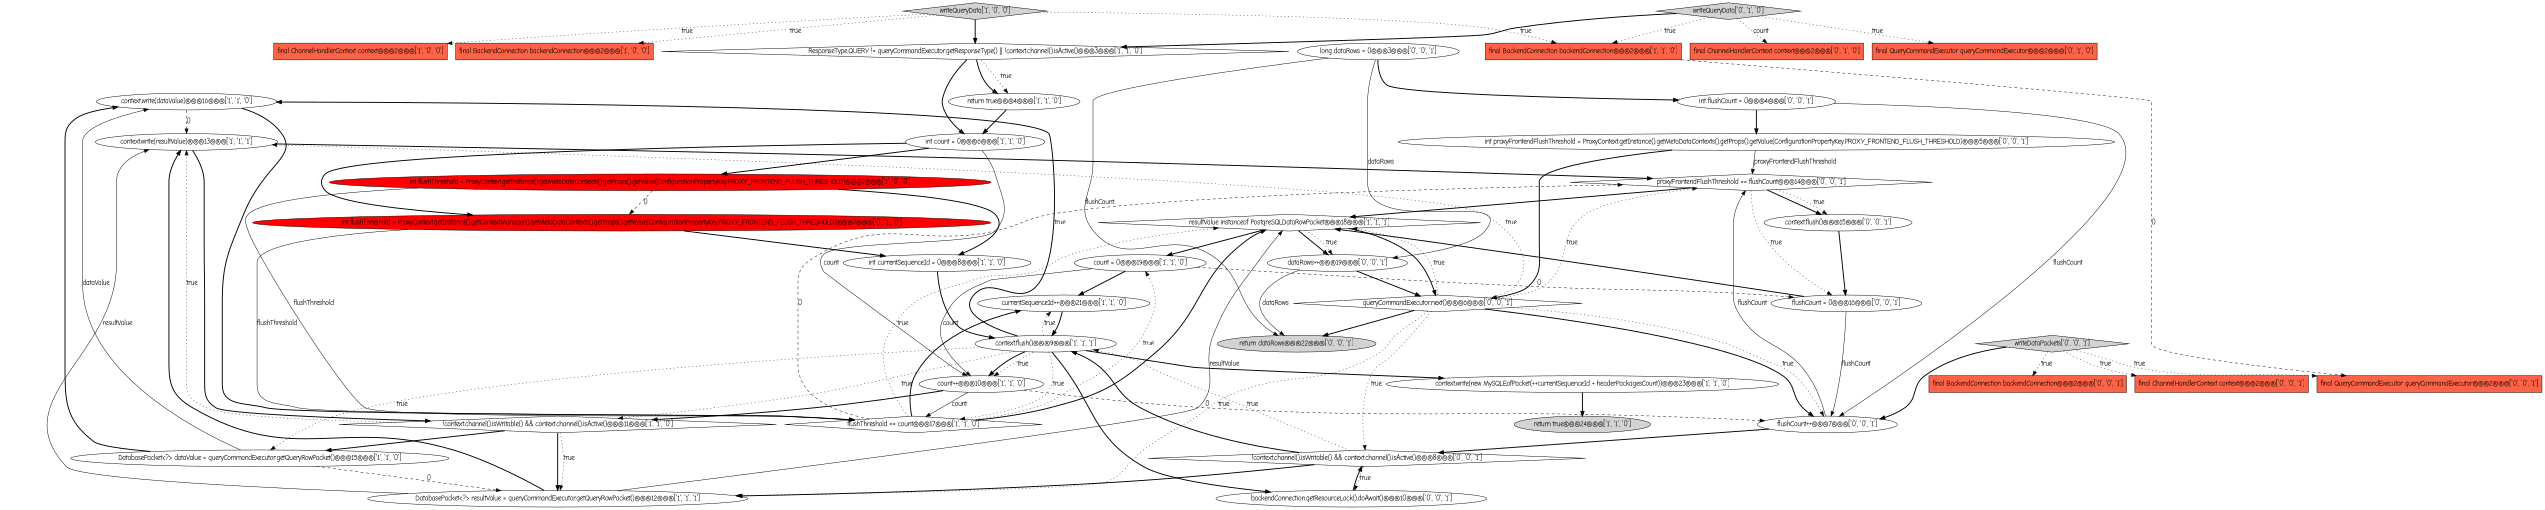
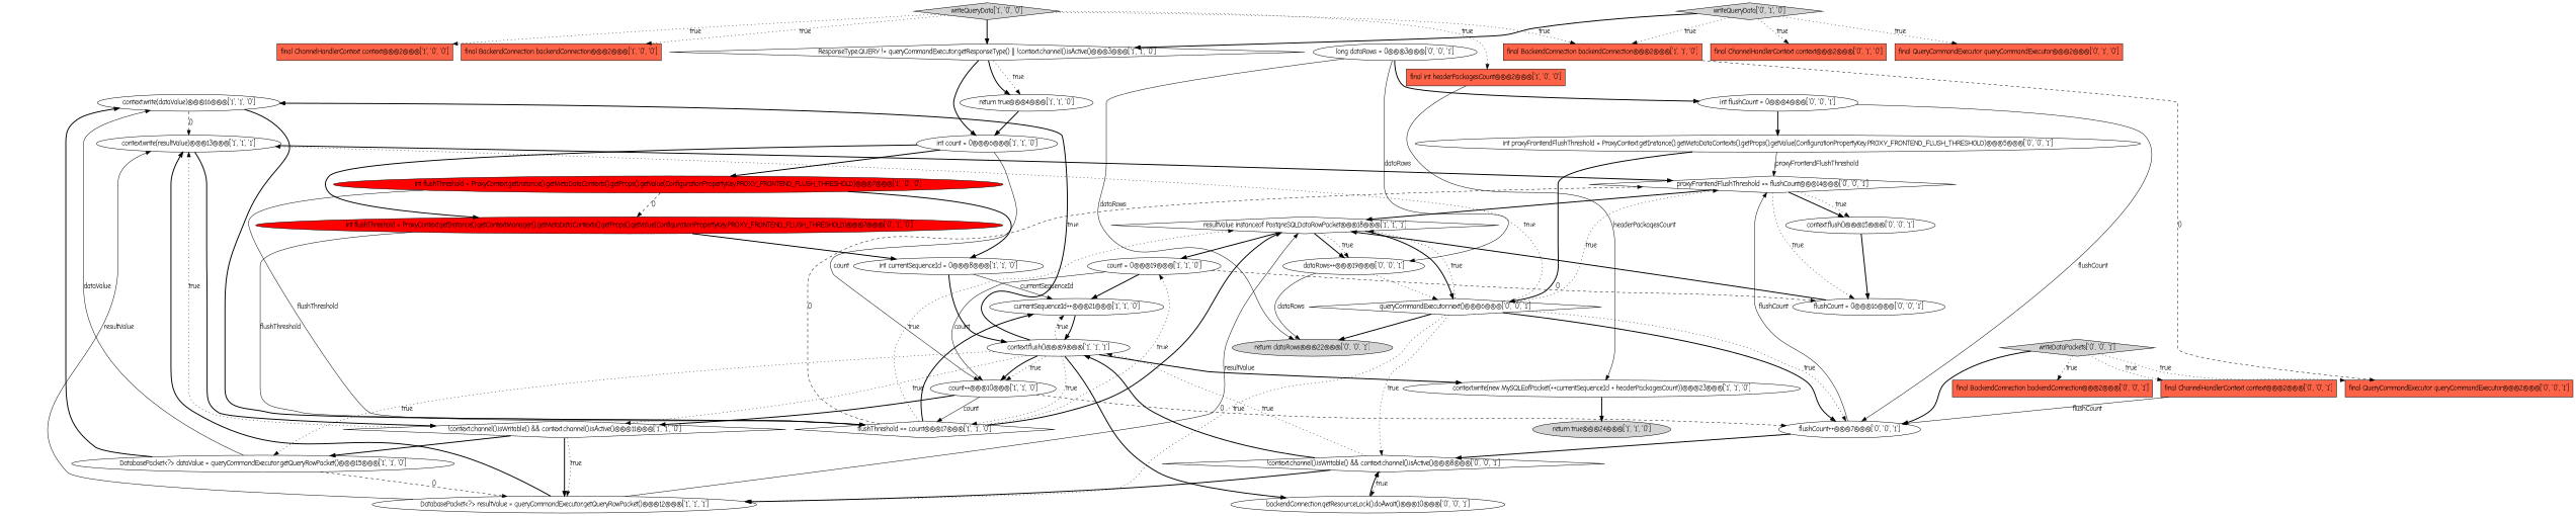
  digraph {
    fontname="Comic Neue"
    node [fillcolor=white fontname="Comic Neue" shape=ellipse style=filled]
    edge [fontname="Comic Neue" style=bold]
    n1 [label="context.write(dataValue)@@@16@@@['1', '1', '0']"]
    n2 [label="context.write(resultValue)@@@13@@@['1', '1', '1']"]
    n3 [label="flushThreshold == count@@@17@@@['1', '1', '0']" shape=diamond]
    n4 [label="proxyFrontendFlushThreshold == flushCount@@@14@@@['0', '0', '1']" shape=diamond]
    n5 [label="!context.channel().isWritable() && context.channel().isActive()@@@11@@@['1', '1', '0']" shape=diamond]
    n6 [label="resultValue instanceof PostgreSQLDataRowPacket@@@18@@@['1', '1', '1']" shape=diamond]
    n7 [label="currentSequenceId++@@@21@@@['1', '1', '0']"]
    n8 [label="count = 0@@@19@@@['1', '1', '0']"]
    n9 [fillcolor=lightgray label="return true@@@24@@@['1', '1', '0']"]
    n10 [fillcolor=tomato label="final ChannelHandlerContext context@@@2@@@['0', '1', '0']" shape=box]
    n11 [label="flushCount = 0@@@16@@@['0', '0', '1']"]
    n12 [label="flushCount++@@@7@@@['0', '0', '1']"]
    n13 [label="!context.channel().isWritable() && context.channel().isActive()@@@8@@@['0', '0', '1']" shape=diamond]
    n14 [label="queryCommandExecutor.next()@@@6@@@['0', '0', '1']" shape=diamond]
    n15 [label="dataRows++@@@19@@@['0', '0', '1']"]
    n16 [label="int proxyFrontendFlushThreshold = ProxyContext.getInstance().getMetaDataContexts().getProps().getValue(ConfigurationPropertyKey.PROXY_FRONTEND_FLUSH_THRESHOLD)@@@5@@@['0', '0', '1']"]
    n17 [label="context.flush()@@@15@@@['0', '0', '1']"]
    n18 [fillcolor=lightgray label="return dataRows@@@22@@@['0', '0', '1']"]
    n19 [label="DatabasePacket<?> resultValue = queryCommandExecutor.getQueryRowPacket()@@@12@@@['1', '1', '1']"]
    n20 [fillcolor=red label="int flushThreshold = ProxyContext.getInstance().getMetaDataContexts().getProps().getValue(ConfigurationPropertyKey.PROXY_FRONTEND_FLUSH_THRESHOLD)@@@7@@@['1', '0', '0']"]
    n21 [fillcolor=red label="int flushThreshold = ProxyContext.getInstance().getContextManager().getMetaDataContexts().getProps().getValue(ConfigurationPropertyKey.PROXY_FRONTEND_FLUSH_THRESHOLD)@@@7@@@['0', '1', '0']"]
    n22 [label="int currentSequenceId = 0@@@8@@@['1', '1', '0']"]
    n23 [label="context.flush()@@@9@@@['1', '1', '1']"]
    n24 [fillcolor=tomato label="final QueryCommandExecutor queryCommandExecutor@@@2@@@['0', '0', '1']" shape=box]
    n25 [label="DatabasePacket<?> dataValue = queryCommandExecutor.getQueryRowPacket()@@@15@@@['1', '1', '0']"]
    n26 [label="backendConnection.getResourceLock().doAwait()@@@10@@@['0', '0', '1']"]
    n27 [label="context.write(new MySQLEofPacket(++currentSequenceId + headerPackagesCount))@@@23@@@['1', '1', '0']"]
    n28 [label="count++@@@10@@@['1', '1', '0']"]
    n29 [label="int flushCount = 0@@@4@@@['0', '0', '1']"]
    n30 [fillcolor=tomato label="final QueryCommandExecutor queryCommandExecutor@@@2@@@['0', '1', '0']" shape=box]
    n31 [fillcolor=tomato label="final BackendConnection backendConnection@@@2@@@['0', '0', '1']" shape=box]
    n32 [fillcolor=lightgray label="writeQueryData['1', '0', '0']" shape=diamond]
    n33 [label="ResponseType.QUERY != queryCommandExecutor.getResponseType() || !context.channel().isActive()@@@3@@@['1', '1', '0']" shape=diamond]
    n34 [fillcolor=tomato label="final BackendConnection backendConnection@@@2@@@['1', '1', '0']" shape=box]
    n35 [fillcolor=tomato label="final BackendConnection backendConnection@@@2@@@['1', '0', '0']" shape=box]
+   n36 [fillcolor=tomato label="final int headerPackagesCount@@@2@@@['1', '0', '0']" shape=box]
    n37 [fillcolor=tomato label="final ChannelHandlerContext context@@@2@@@['1', '0', '0']" shape=box]
    n38 [label="int count = 0@@@6@@@['1', '1', '0']"]
    n39 [label="return true@@@4@@@['1', '1', '0']"]
    n40 [fillcolor=lightgray label="writeDataPackets['0', '0', '1']" shape=diamond]
    n41 [fillcolor=tomato label="final ChannelHandlerContext context@@@2@@@['0', '0', '1']" shape=box]
    n42 [label="long dataRows = 0@@@3@@@['0', '0', '1']"]
    n43 [fillcolor=lightgray label="writeQueryData['0', '1', '0']" shape=diamond]
    n1 -> n2 [label=0 style=dashed]
    n1 -> n3
    n2 -> n4
    n2 -> n5
    n3 -> n4 [label=0 style=dashed]
    n3 -> n6 [label=true style=dotted]
    n3 -> n6
    n3 -> n7
    n3 -> n8 [label=true style=dotted]
    n4 -> n6
    n4 -> n11 [label=true style=dotted]
    n4 -> n17
    n4 -> n17 [label=true style=dotted]
    n5 -> n2 [label=true style=dotted]
    n5 -> n19
    n5 -> n19 [label=true style=dotted]
    n5 -> n25
    n6 -> n8
    n6 -> n14
    n6 -> n15
    n6 -> n15 [label=true style=dotted]
    n7 -> n23
    n8 -> n7
    n8 -> n11 [label=0 style=dashed]
    n8 -> n28 [label=count style=solid]
    n11 -> n6
-   n11 -> n12 [label=flushCount style=solid]
+   n41 -> n12 [label=flushCount style=solid]
    n12 -> n4 [label=flushCount style=solid]
    n12 -> n13
    n13 -> n19
    n13 -> n23 [label=true style=dotted]
    n13 -> n23
    n13 -> n26 [label=true style=dotted]
    n14 -> n2 [label=true style=dotted]
    n14 -> n4 [label=true style=dotted]
    n14 -> n6 [label=true style=dotted]
    n14 -> n12
    n14 -> n12 [label=true style=dotted]
    n14 -> n13 [label=true style=dotted]
    n14 -> n18
    n14 -> n19 [label=true style=dotted]
-   n15 -> n14
+   n15 -> n14 [style=dotted]
    n15 -> n18 [label=dataRows style=solid]
    n16 -> n4 [label=proxyFrontendFlushThreshold style=solid]
    n16 -> n14
    n17 -> n11
    n19 -> n2 [label=resultValue style=solid]
    n19 -> n2
    n19 -> n6 [label=resultValue style=solid]
    n20 -> n3 [label=flushThreshold style=solid]
    n20 -> n21 [label=0 style=dashed]
    n20 -> n22
    n21 -> n3 [label=flushThreshold style=solid]
    n21 -> n22
+   n22 -> n7 [label=currentSequenceId style=solid]
    n22 -> n23
    n23 -> n1 [label=true]
    n23 -> n3 [label=true style=dotted]
    n23 -> n5 [label=true style=dotted]
    n23 -> n7 [label=true style=dotted]
    n23 -> n25 [label=true style=dotted]
    n23 -> n26
    n23 -> n27
    n23 -> n28 [label=true style=dotted]
    n23 -> n28
    n25 -> n1
    n25 -> n1 [label=dataValue style=solid]
    n25 -> n19 [label=0 style=dashed]
    n26 -> n13
    n27 -> n9
    n28 -> n3 [label=count style=solid]
    n28 -> n5
    n28 -> n12 [label=0 style=dashed]
    n29 -> n12 [label=flushCount style=solid]
    n29 -> n16
    n32 -> n33
    n32 -> n34 [label=true style=dotted]
    n32 -> n35 [label=true style=dotted]
+   n32 -> n36 [label=true style=dotted]
    n32 -> n37 [label=true style=dotted]
    n33 -> n38
    n33 -> n39 [label=true style=dotted]
    n33 -> n39
    n34 -> n24 [label=0 style=dashed]
+   n36 -> n27 [label=headerPackagesCount style=solid]
    n38 -> n20
    n38 -> n21
    n38 -> n28 [label=count style=solid]
    n39 -> n38
    n40 -> n12
    n40 -> n24 [label=true style=dotted]
    n40 -> n31 [label=true style=dotted]
    n40 -> n41 [label=true style=dotted]
    n42 -> n15 [label=dataRows style=solid]
-   n42 -> n18 [label=flushCount style=solid]
+   n42 -> n18 [label=dataRows style=solid]
    n42 -> n29
-   n43 -> n10 [label=count style=dotted]
+   n43 -> n10 [label=true style=dotted]
    n43 -> n30 [label=true style=dotted]
    n43 -> n33
    n43 -> n34 [label=true style=dotted]
  }
